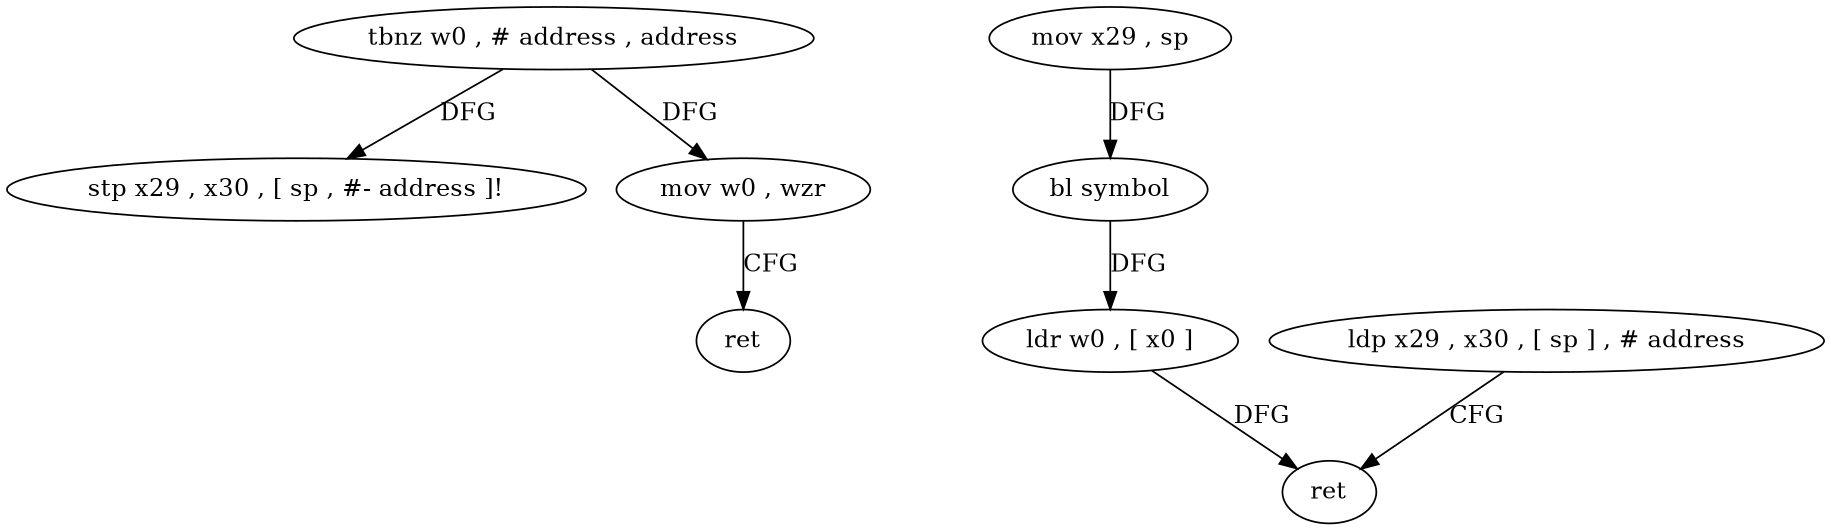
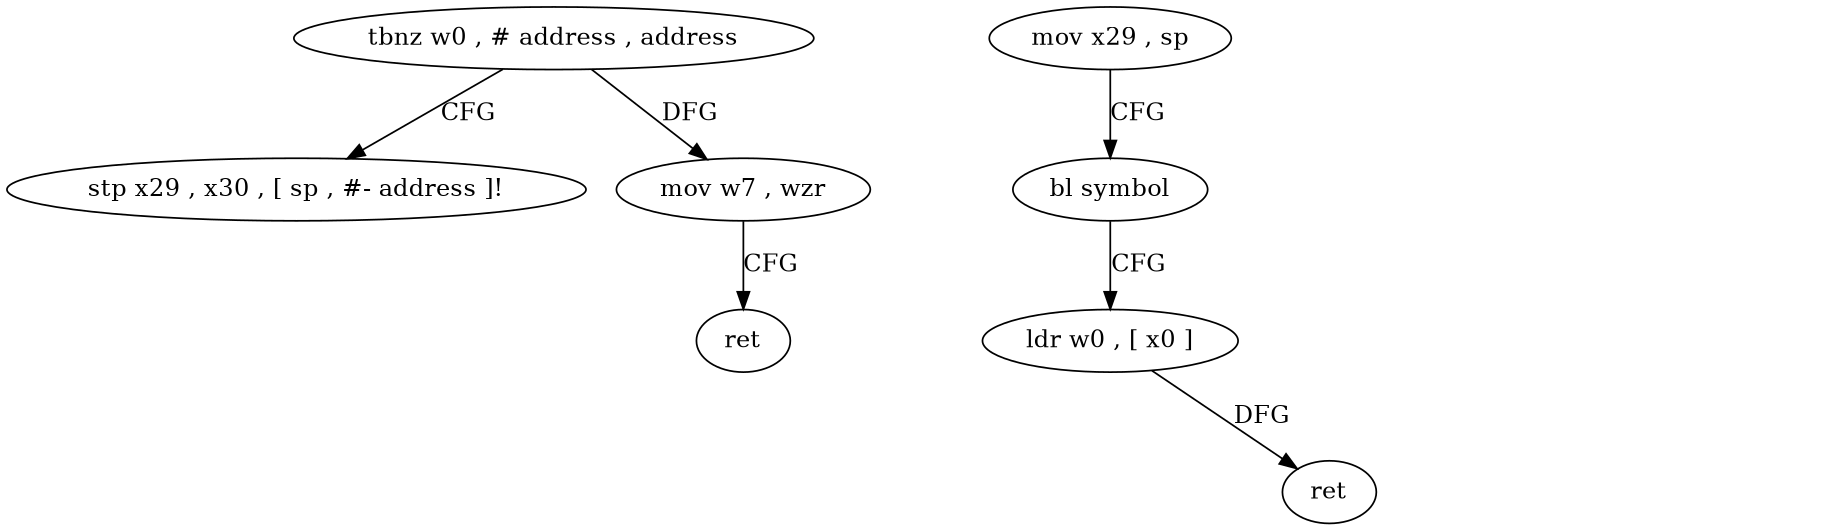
  digraph {
    n1 [label="tbnz w0 , # address , address"]
    n2 [label="stp x29 , x30 , [ sp , #- address ]!"]
-   n3 [label="mov w0 , wzr"]
+   n3 [label="mov w7 , wzr"]
    n4 [label=ret]
    n5 [label="mov x29 , sp"]
    n6 [label="bl symbol"]
    n7 [label="ldr w0 , [ x0 ]"]
    n8 [label=ret]
-   n9 [label="ldp x29 , x30 , [ sp ] , # address"]
-   n1 -> n2 [label=DFG]
+   n1 -> n2 [label=CFG]
    n1 -> n3 [label=DFG]
    n3 -> n4 [label=CFG]
-   n5 -> n6 [label=DFG]
-   n6 -> n7 [label=DFG]
+   n5 -> n6 [label=CFG]
+   n6 -> n7 [label=CFG]
    n7 -> n8 [label=DFG]
-   n9 -> n8 [label=CFG]
  }
